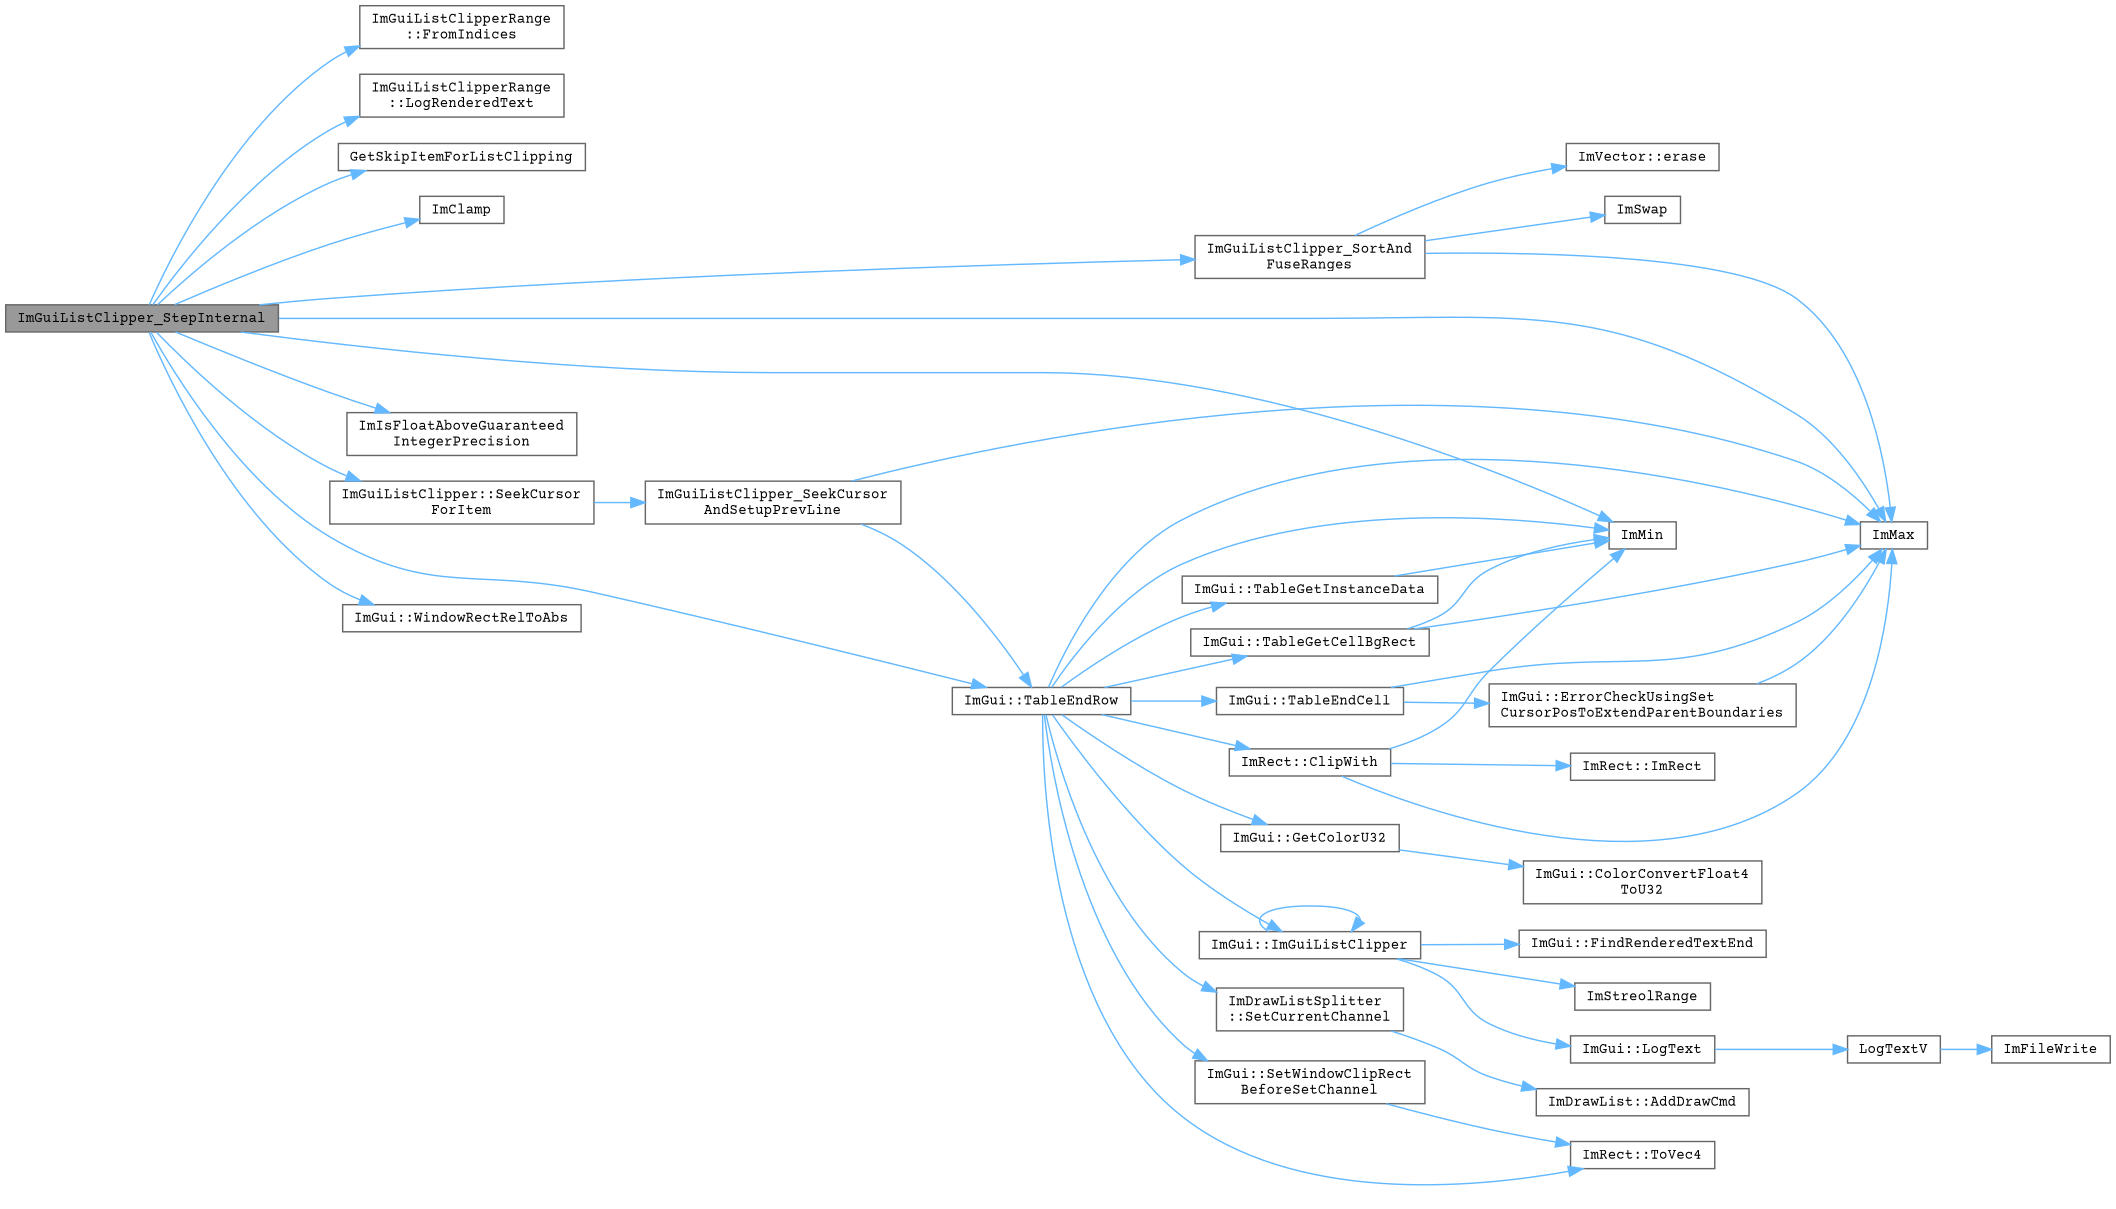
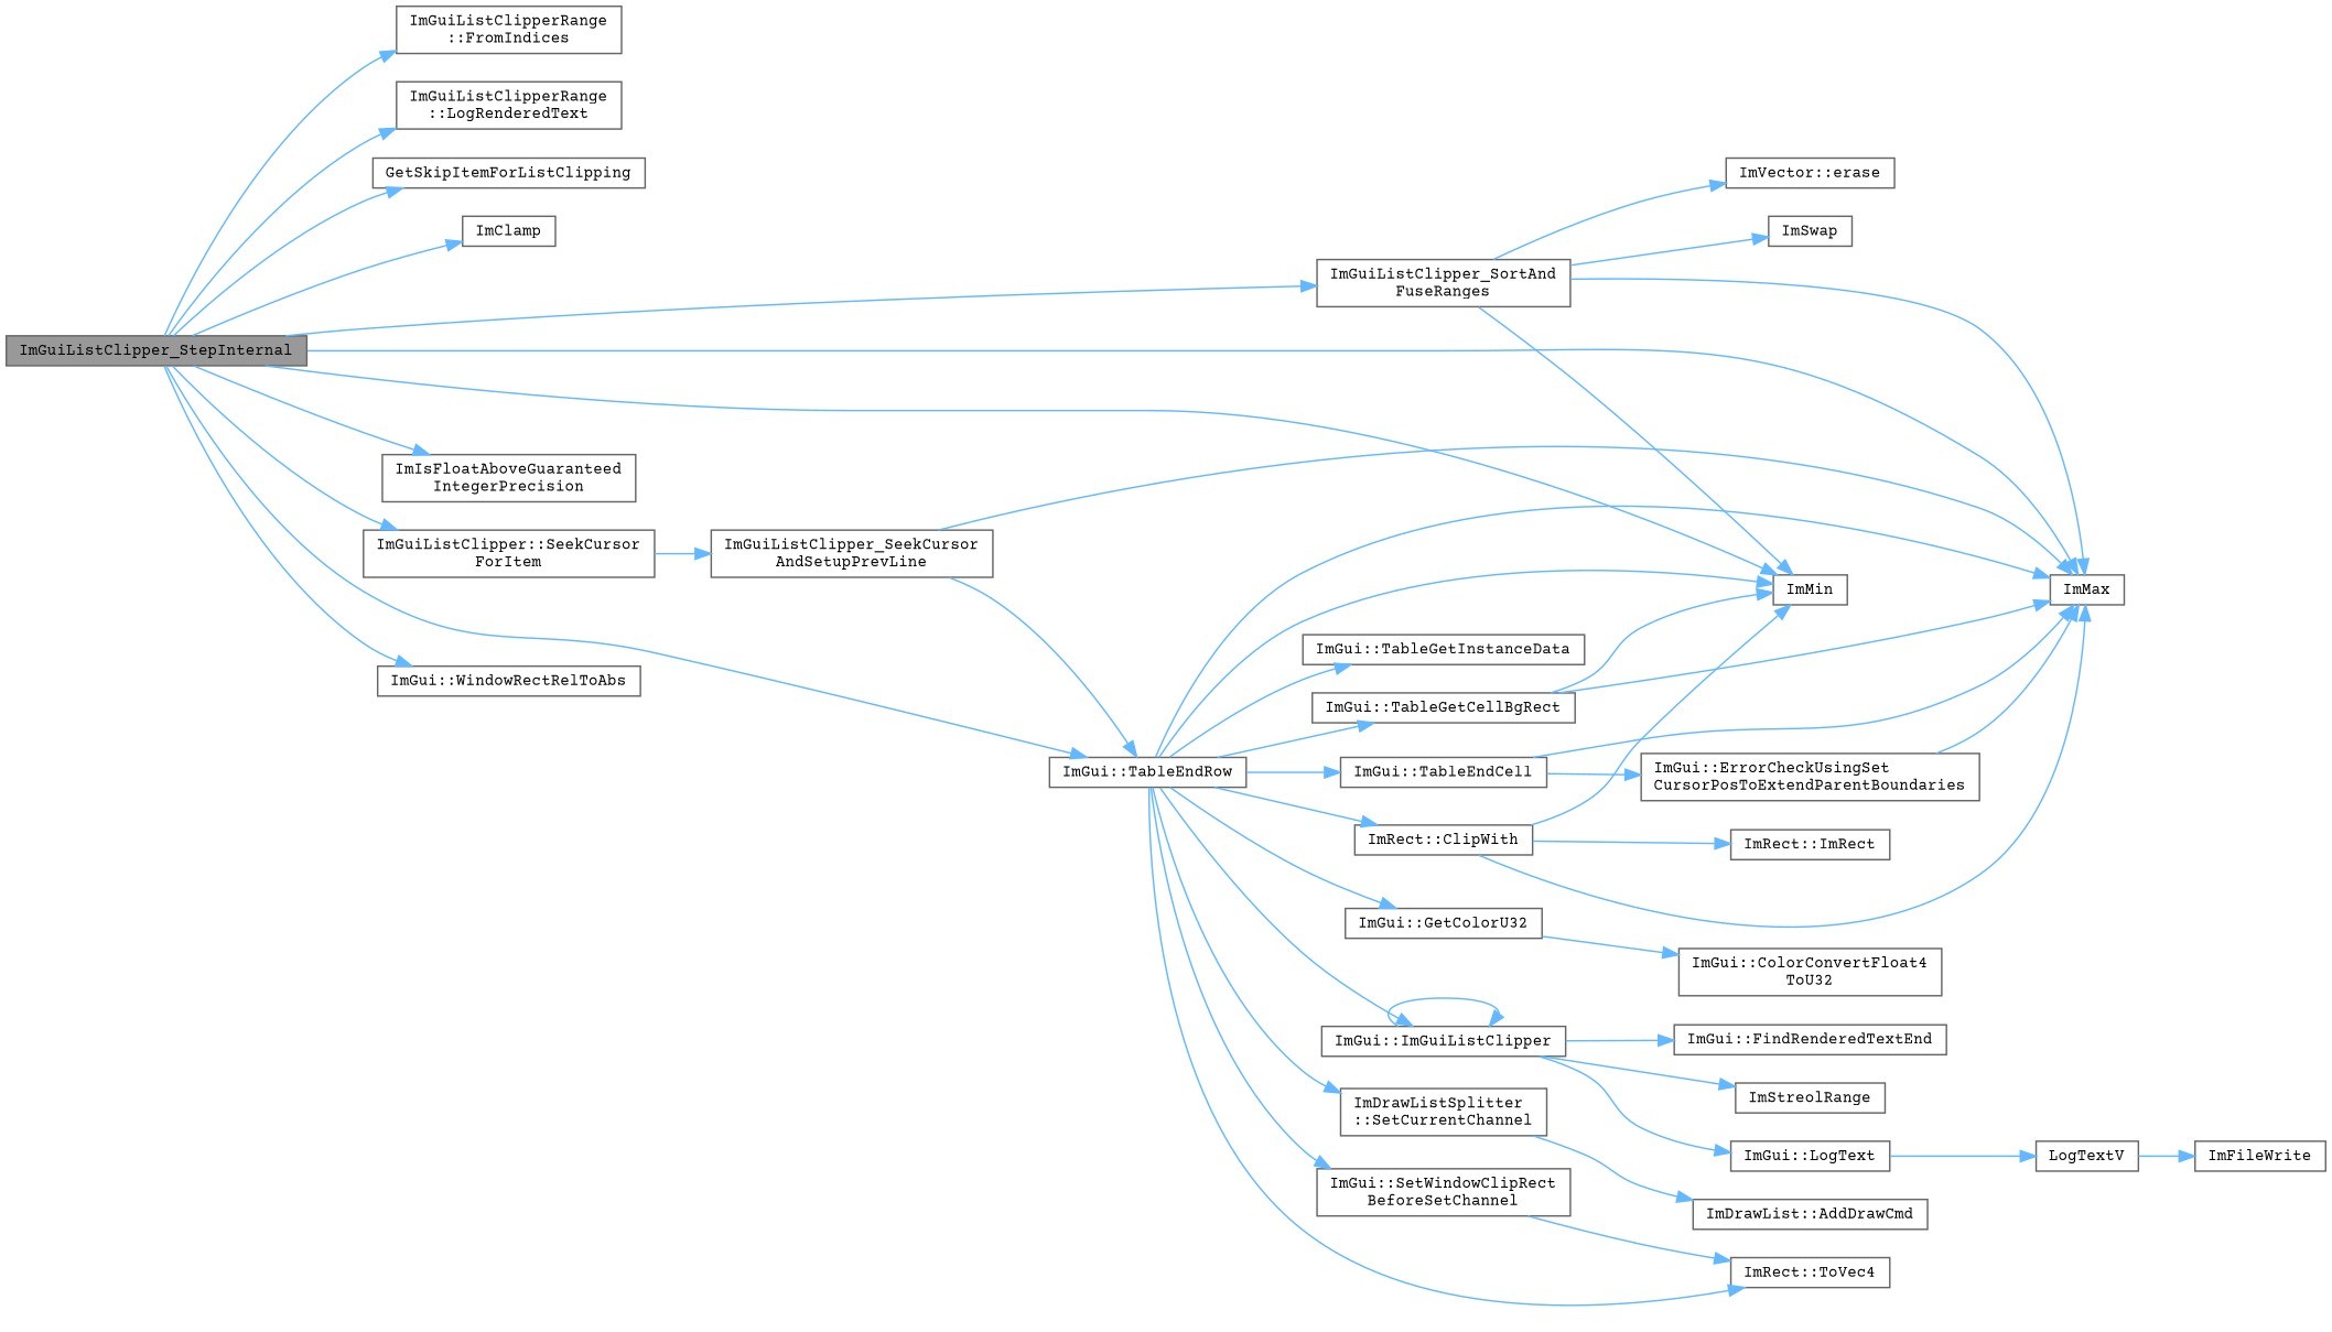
  digraph {
    fontname="Courier Prime"
    rankdir=LR
    node [color=grey40 fillcolor=white fontname="Courier Prime" fontsize=10 shape=box style=filled]
    edge [color=steelblue1 fontname="Courier Prime" fontsize=10 labelfontname=Helvetica labelfontsize=10 style=solid]
    n1 [color=gray40 fillcolor=grey60 fontcolor=black height=0.2 label=ImGuiListClipper_StepInternal width=0.4]
    n2 [height=0.2 label="ImGuiListClipperRange\l::FromIndices" width=0.4]
    n3 [height=0.2 label="ImGuiListClipperRange\l::LogRenderedText" width=0.4]
    n4 [height=0.2 label=GetSkipItemForListClipping width=0.4]
    n5 [height=0.2 label=ImClamp width=0.4]
    n6 [height=0.2 label="ImGuiListClipper_SortAnd\lFuseRanges" width=0.4]
    n7 [height=0.2 label=ImMax width=0.4]
    n8 [height=0.2 label=ImMin width=0.4]
    n9 [height=0.2 label="ImIsFloatAboveGuaranteed\lIntegerPrecision" width=0.4]
    n10 [height=0.2 label="ImGuiListClipper::SeekCursor\lForItem" width=0.4]
    n11 [height=0.2 label="ImGui::TableEndRow" width=0.4]
    n12 [height=0.2 label="ImGui::WindowRectRelToAbs" width=0.4]
    n13 [height=0.2 label="ImVector::erase" width=0.4]
    n14 [height=0.2 label=ImSwap width=0.4]
    n15 [height=0.2 label="ImGuiListClipper_SeekCursor\lAndSetupPrevLine" width=0.4]
    n16 [height=0.2 label="ImRect::ClipWith" width=0.4]
    n17 [height=0.2 label="ImGui::GetColorU32" width=0.4]
    n18 [height=0.2 label="ImGui::ImGuiListClipper" width=0.4]
    n19 [height=0.2 label="ImDrawListSplitter\l::SetCurrentChannel" width=0.4]
    n20 [height=0.2 label="ImGui::SetWindowClipRect\lBeforeSetChannel" width=0.4]
    n21 [height=0.2 label="ImRect::ToVec4" width=0.4]
    n22 [height=0.2 label="ImGui::TableEndCell" width=0.4]
    n23 [height=0.2 label="ImGui::TableGetCellBgRect" width=0.4]
    n24 [height=0.2 label="ImGui::TableGetInstanceData" width=0.4]
    n25 [height=0.2 label="ImRect::ImRect" width=0.4]
    n26 [height=0.2 label="ImGui::ColorConvertFloat4\lToU32" width=0.4]
    n27 [height=0.2 label="ImGui::FindRenderedTextEnd" width=0.4]
    n28 [height=0.2 label=ImStreolRange width=0.4]
    n29 [height=0.2 label="ImGui::LogText" width=0.4]
    n30 [height=0.2 label="ImDrawList::AddDrawCmd" width=0.4]
    n31 [height=0.2 label="ImGui::ErrorCheckUsingSet\lCursorPosToExtendParentBoundaries" width=0.4]
    n32 [height=0.2 label=LogTextV width=0.4]
    n33 [height=0.2 label=ImFileWrite width=0.4]
    n1 -> n2
    n1 -> n3
    n1 -> n4
    n1 -> n5
    n1 -> n6
    n1 -> n7
    n1 -> n8
    n1 -> n9
    n1 -> n10
    n1 -> n11
    n1 -> n12
    n6 -> n7
-   n24 -> n8
+   n6 -> n8
    n6 -> n13
    n6 -> n14
    n10 -> n15
    n11 -> n7
    n11 -> n8
    n11 -> n16
    n11 -> n17
    n11 -> n18
    n11 -> n19
    n11 -> n20
    n11 -> n21
    n11 -> n22
    n11 -> n23
    n11 -> n24
    n15 -> n7
    n15 -> n11
    n16 -> n7
    n16 -> n8
    n16 -> n25
    n17 -> n26
    n18 -> n18
    n18 -> n27
    n18 -> n28
    n18 -> n29
    n19 -> n30
    n20 -> n21
    n22 -> n7
    n22 -> n31
    n23 -> n7
    n23 -> n8
    n29 -> n32
    n31 -> n7
    n32 -> n33
  }
